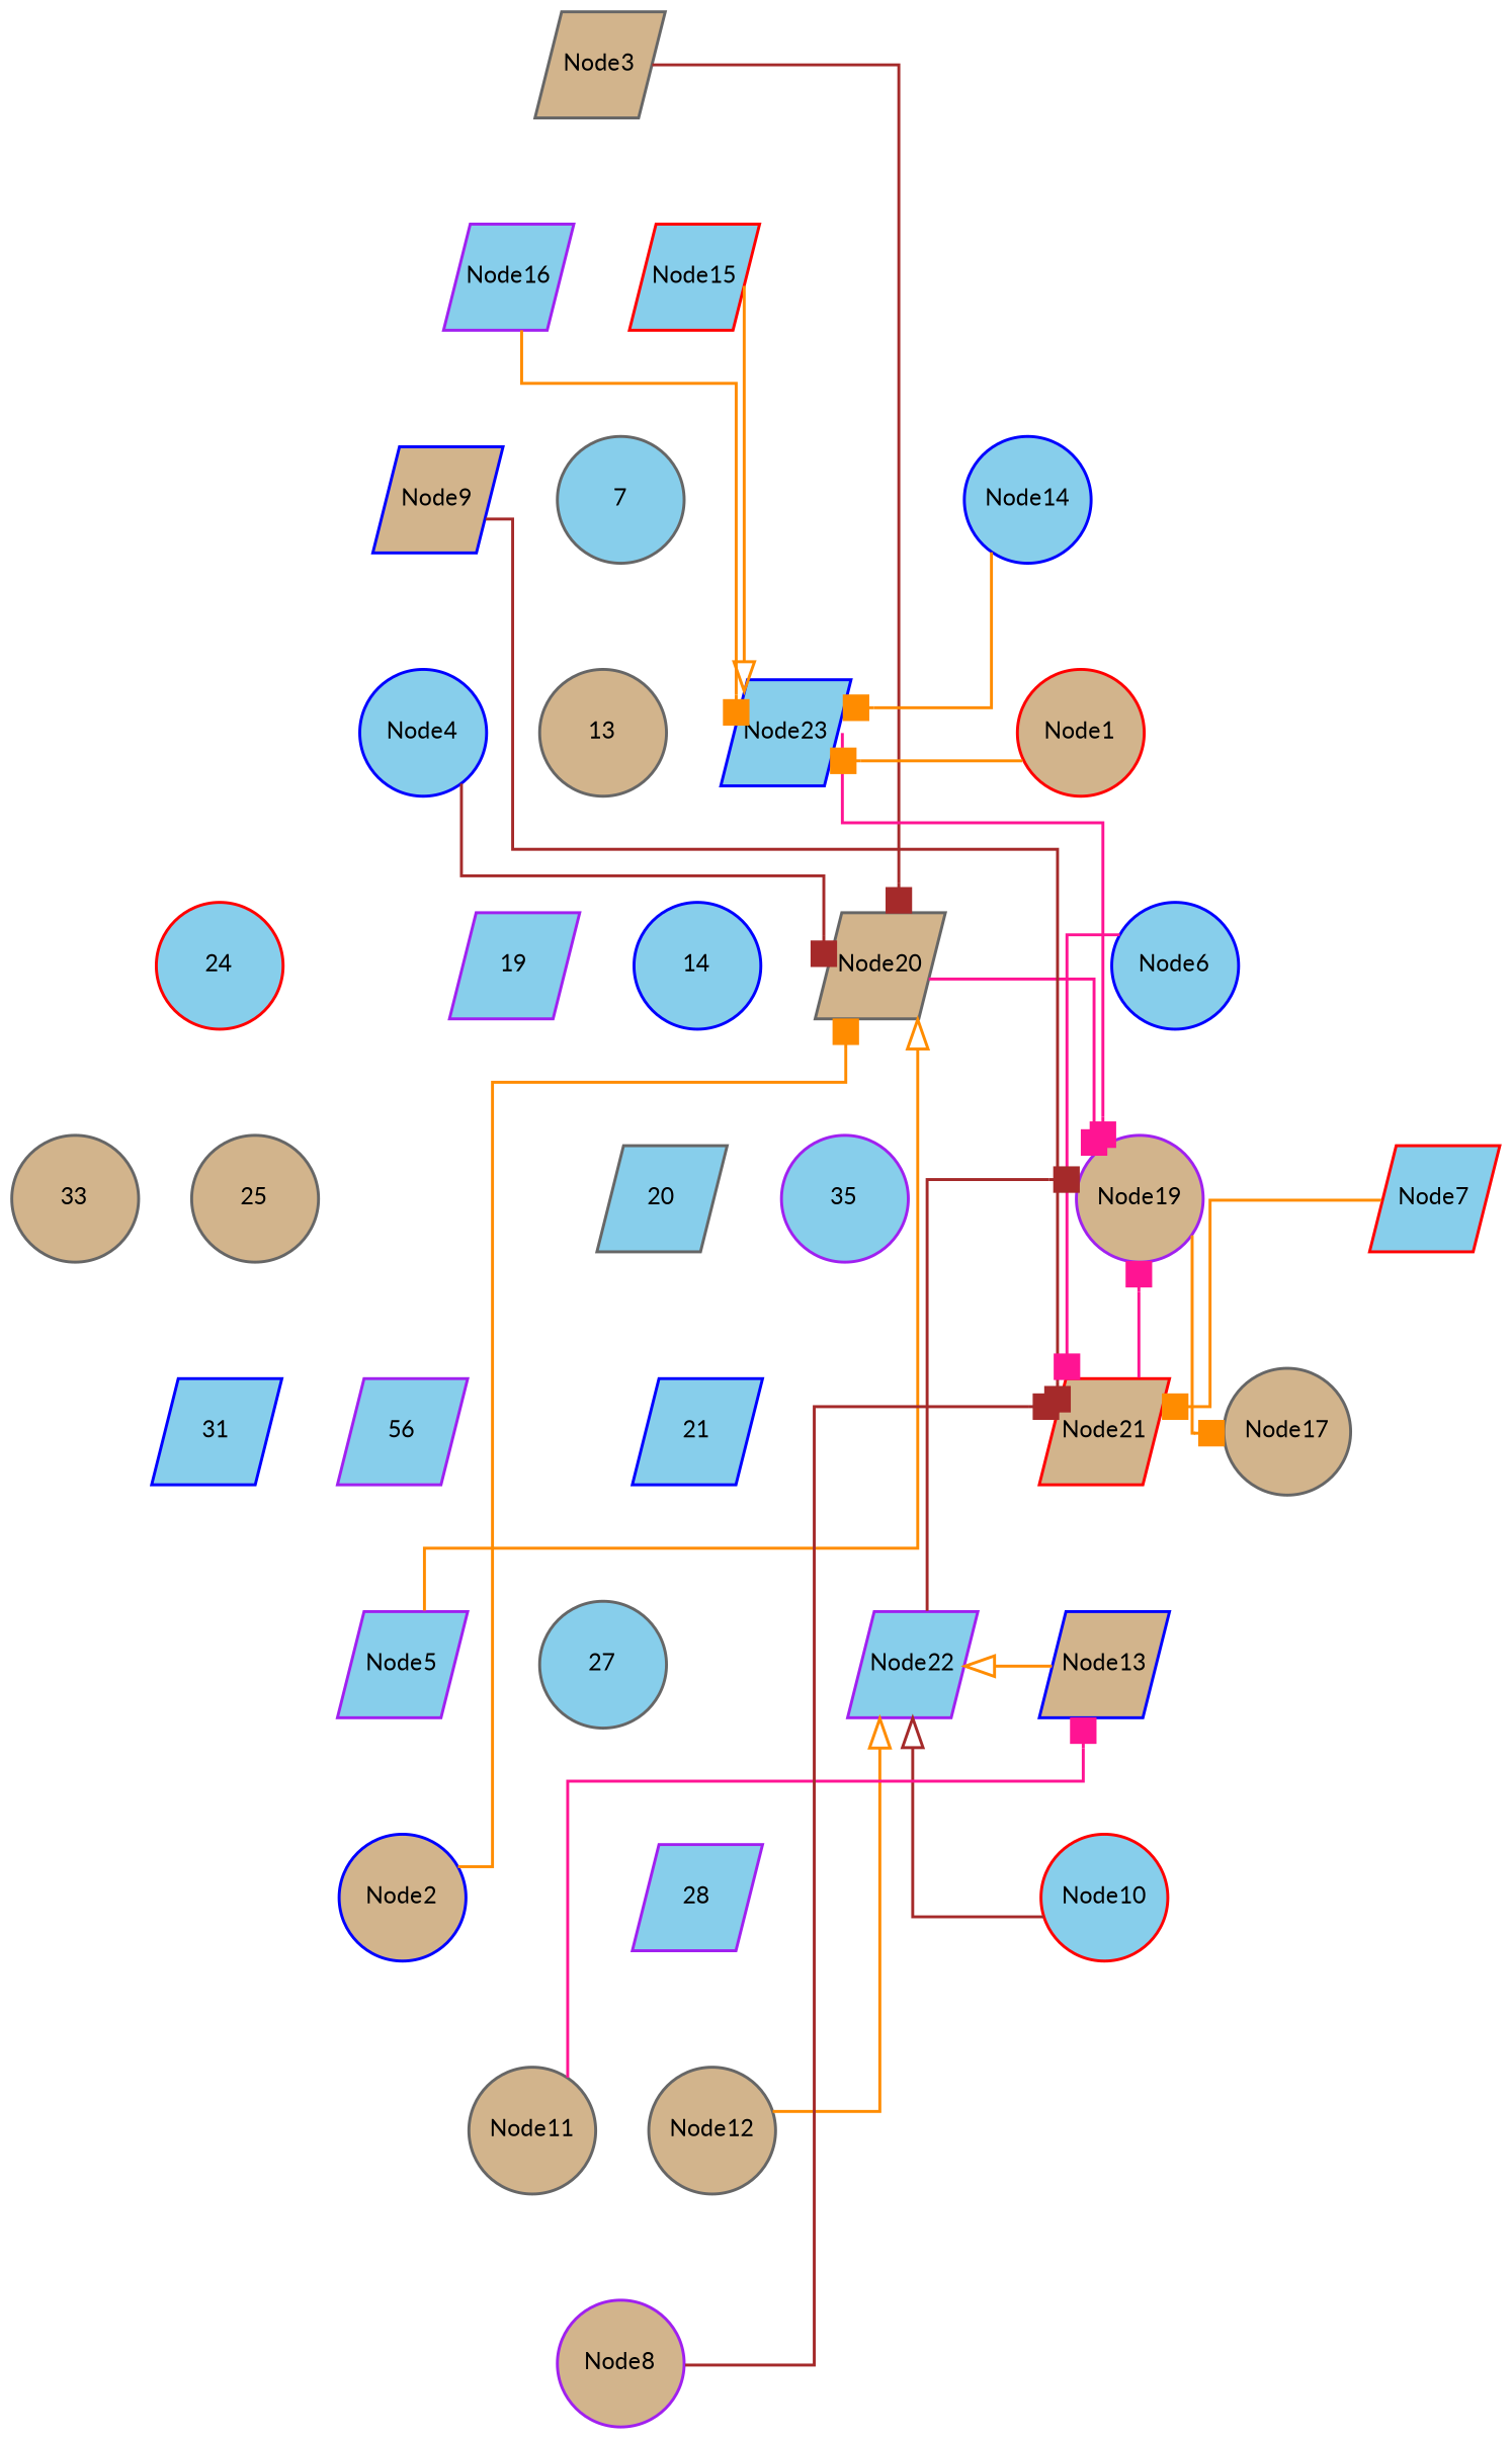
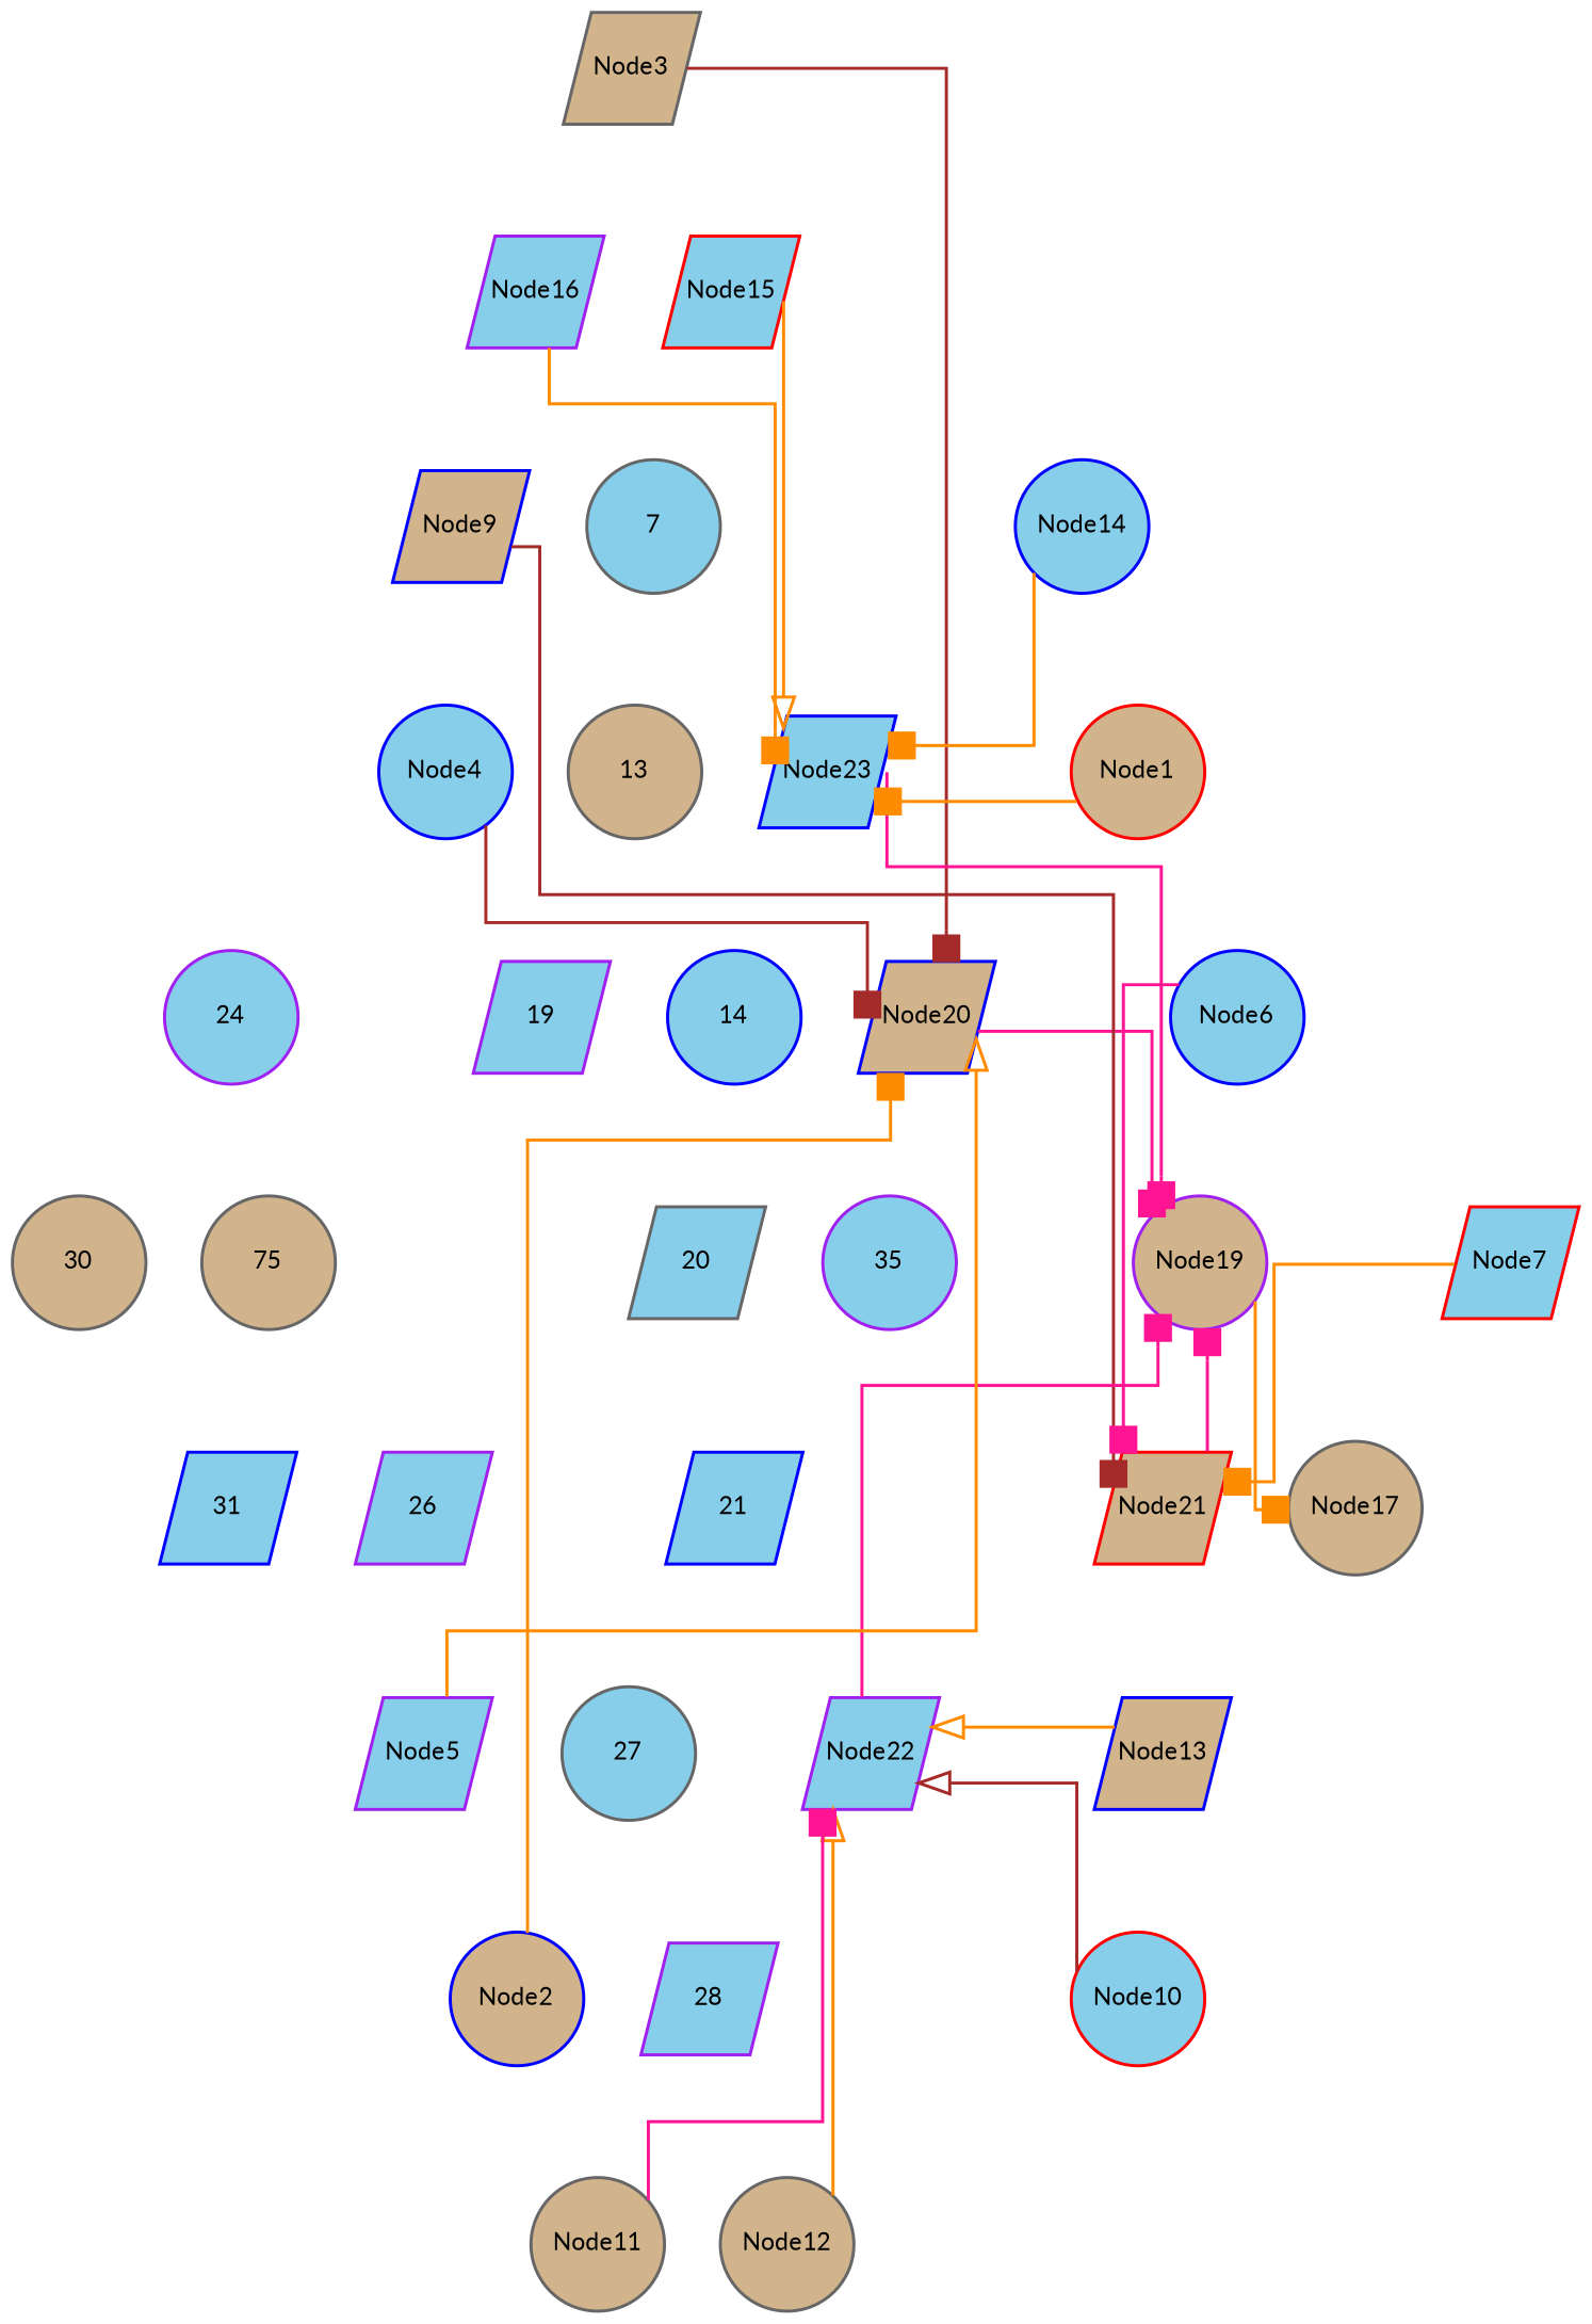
  digraph {
    fontname=Lato
    rank=same
    rankdir=TB
    splines=ortho
    node [color=blue fillcolor=skyblue fixedsize=true fontname=Lato fontsize=8 shape=circle style=filled]
    edge [constraint=true fontname=Lato style=invis]
    n1 [color=gray40 fillcolor=tan label=Node3 shape=parallelogram width=0.6]
    n2 [color=red label=Node15 shape=parallelogram width=0.6]
    n3 [color=purple label=Node16 shape=parallelogram width=0.6]
-   n4 [color=gray40 fillcolor=tan label=Node20 shape=parallelogram width=0.6]
+   n4 [fillcolor=tan label=Node20 shape=parallelogram width=0.6]
    n5 [label=Node14 width=0.6]
    n6 [color=gray40 label=7 width=0.6]
    n7 [label=Node23 shape=parallelogram width=0.6]
    n8 [fillcolor=tan label=Node9 shape=parallelogram width=0.6]
    n9 [color=purple fillcolor=tan label=Node19 width=0.6]
    n10 [color=purple label=35 width=0.6]
    n11 [color=red fillcolor=tan label=Node1 width=0.6]
    n12 [color=gray40 fillcolor=tan label=13 width=0.6]
    n13 [label=14 width=0.6]
    n14 [label=Node6 width=0.6]
    n15 [color=red label=Node7 shape=parallelogram width=0.6]
    n16 [color=red fillcolor=tan label=Node21 shape=parallelogram width=0.6]
    n17 [color=gray40 fillcolor=tan label=Node17 width=0.6]
    n18 [fillcolor=tan label=Node13 shape=parallelogram width=0.6]
    n19 [color=purple label=Node22 shape=parallelogram width=0.6]
    n20 [label=Node4 width=0.6]
    n21 [color=purple label=19 shape=parallelogram width=0.6]
    n22 [color=gray40 label=20 shape=parallelogram width=0.6]
    n23 [label=21 shape=parallelogram width=0.6]
    n24 [color=red label=Node10 width=0.6]
-   n25 [color=red label=24 width=0.6]
-   n26 [color=gray40 fillcolor=tan label=25 width=0.6]
-   n27 [color=purple label=56 shape=parallelogram width=0.6]
+   n25 [color=purple label=24 width=0.6]
+   n26 [color=gray40 fillcolor=tan label=75 width=0.6]
+   n27 [color=purple label=26 shape=parallelogram width=0.6]
    n28 [color=gray40 label=27 width=0.6]
    n29 [color=purple label=28 shape=parallelogram width=0.6]
    n30 [color=gray40 fillcolor=tan label=Node12 width=0.6]
-   n31 [color=gray40 fillcolor=tan label=33 width=0.6]
+   n31 [color=gray40 fillcolor=tan label=30 width=0.6]
    n32 [label=31 shape=parallelogram width=0.6]
    n33 [color=purple label=Node5 shape=parallelogram width=0.6]
    n34 [fillcolor=tan label=Node2 width=0.6]
    n35 [color=gray40 fillcolor=tan label=Node11 width=0.6]
-   n36 [color=purple fillcolor=tan label=Node8 width=0.6]
    n1 -> n2
    n1 -> n3
    n1 -> n4 [arrowhead=box color=brown constraint=false style=vis]
    n2 -> n5
    n2 -> n6
    n2 -> n7 [arrowhead=onormal color=darkorange constraint=false style=vis]
    n3 -> n6
    n3 -> n7 [arrowhead=box color=darkorange constraint=false style=vis]
    n3 -> n8
    n4 -> n9 [arrowhead=box color=deeppink constraint=false style=vis]
    n4 -> n9
    n4 -> n10
    n5 -> n7 [arrowhead=box color=darkorange constraint=false style=vis]
    n5 -> n7
    n5 -> n11
    n6 -> n7
    n6 -> n12
    n7 -> n4
    n7 -> n9 [arrowhead=box color=deeppink constraint=false style=vis]
    n7 -> n13
    n8 -> n12
    n8 -> n16 [arrowhead=box color=brown constraint=false style=vis]
    n8 -> n20
    n9 -> n16
    n9 -> n17 [arrowhead=box color=darkorange constraint=false style=vis]
    n9 -> n17
    n10 -> n16
    n10 -> n23
    n11 -> n4
    n11 -> n7 [arrowhead=box color=darkorange constraint=false style=vis]
    n11 -> n14
    n12 -> n13
    n12 -> n21
    n13 -> n10
    n13 -> n22
    n14 -> n9
    n14 -> n15
    n14 -> n16 [arrowhead=box color=deeppink constraint=false style=vis]
    n15 -> n16 [arrowhead=box color=darkorange constraint=false style=vis]
    n15 -> n17
    n16 -> n9 [arrowhead=box color=deeppink constraint=false style=vis]
    n16 -> n18
    n16 -> n19
    n17 -> n18
    n18 -> n19 [arrowhead=onormal color=darkorange constraint=false style=vis]
    n18 -> n24
-   n19 -> n9 [arrowhead=box color=brown constraint=false style=vis]
+   n19 -> n9 [arrowhead=box color=deeppink constraint=false style=vis]
    n19 -> n24
    n19 -> n29
    n20 -> n4 [arrowhead=box color=brown constraint=false style=vis]
    n20 -> n21
    n20 -> n25
    n21 -> n22
    n21 -> n26
    n22 -> n23
    n22 -> n27
    n23 -> n19
    n23 -> n28
    n24 -> n19 [arrowhead=onormal color=brown constraint=false style=vis]
    n24 -> n30
    n25 -> n26
    n25 -> n31
    n26 -> n27
    n26 -> n32
    n27 -> n28
    n27 -> n33
    n28 -> n29
    n28 -> n34
    n29 -> n30
    n29 -> n35
    n30 -> n19 [arrowhead=onormal color=darkorange constraint=false style=vis]
-   n30 -> n36
    n31 -> n32
    n32 -> n33
    n33 -> n4 [arrowhead=onormal color=darkorange constraint=false style=vis]
    n33 -> n34
    n34 -> n4 [arrowhead=box color=darkorange constraint=false style=vis]
    n34 -> n35
-   n35 -> n18 [arrowhead=box color=deeppink constraint=false style=vis]
-   n35 -> n36
-   n36 -> n16 [arrowhead=box color=brown constraint=false style=vis]
+   n35 -> n19 [arrowhead=box color=deeppink constraint=false style=vis]
  }
